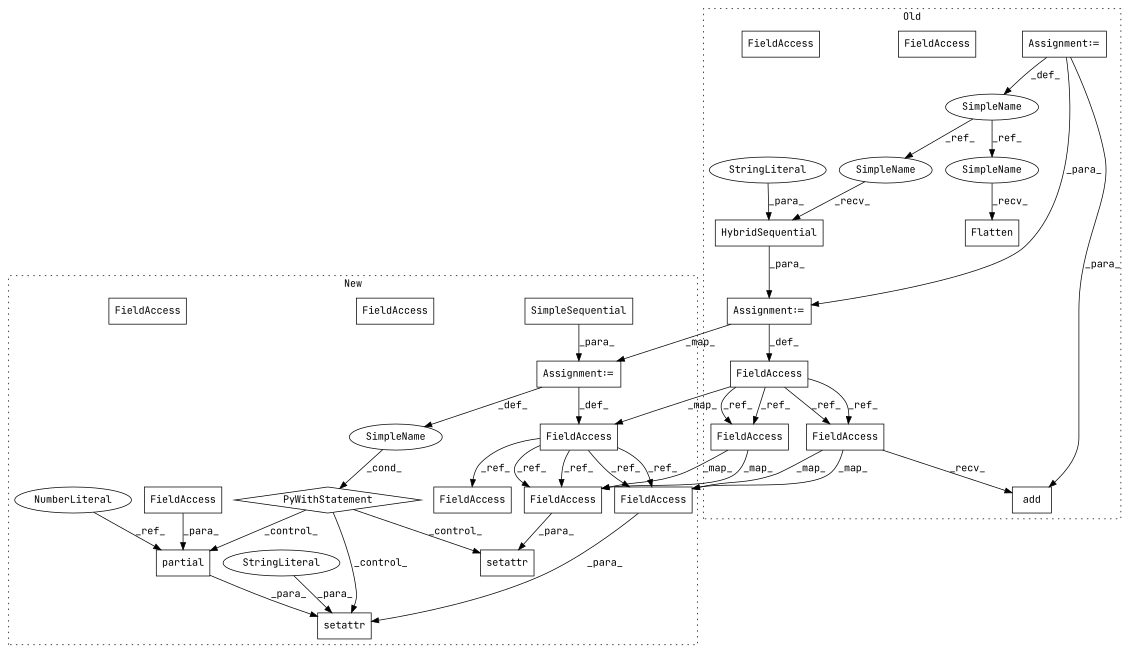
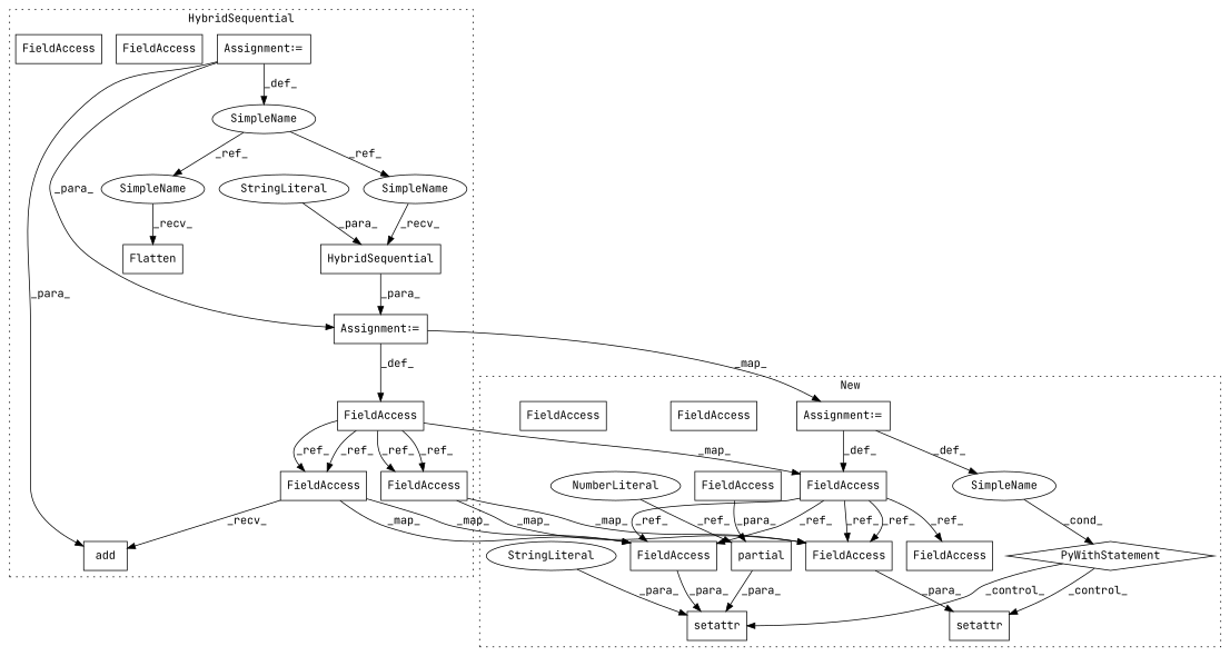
  digraph {
    fontname="JetBrains Mono"
    node [a=22 fontname="JetBrains Mono" l=13 s=1739 shape=box]
    edge [fontname="JetBrains Mono"]
    n1 [a=32 l="17,1" label=HybridSequential s="1955,1974"]
    n2 [a=42 l=2 label=SimpleName shape=ellipse]
    n3 [a=32 l=9 label=Flatten s=3106]
    n4 [label=FieldAccess s=1938]
    n5 [a=7 l=1 label="Assignment:=" s=1951]
    n6 [a=7 l=2 label="Assignment:="]
    n7 [label=FieldAccess s=2941]
    n8 [label=FieldAccess s=2799]
    n9 [a=32 l="4,1" label=add s="2955,2976"]
    n10 [a=45 l=2 label=StringLiteral s=1972 shape=ellipse]
    n11 [label=FieldAccess s=2799]
    n12 [label=FieldAccess s=2941]
    n13 [a=42 l=2 label=SimpleName s=1952 shape=ellipse]
    n14 [a=42 l=2 label=SimpleName s=3103 shape=ellipse]
-   n15 [a=32 l=18 label=SimpleSequential s=2123]
    n16 [label=FieldAccess s=2109]
    n17 [a=7 l=1 label="Assignment:=" s=2122]
    n18 [a=32 l="8,1" label=setattr s="3216,3300"]
    n19 [a=42 label=SimpleName shape=ellipse l="" s=""]
    n20 [a=104 l="10,2" label=PyWithStatement s="2149,2185" shape=diamond]
    n21 [a=32 l="8,1" label=setattr s="3000,3051"]
    n22 [label=FieldAccess s=2159]
    n23 [label=FieldAccess s=3224]
    n24 [label=FieldAccess s=3008]
    n25 [a=45 l=12 label=StringLiteral s=3238 shape=ellipse]
    n26 [a=32 l="8,1" label=partial s="3251,3299"]
    n27 [l=7 label=FieldAccess s=3259]
    n28 [a=34 l=1 label=NumberLiteral s=3298 shape=ellipse]
    n29 [label=FieldAccess s=3224]
    n30 [label=FieldAccess s=3008]
    subgraph cluster_1 {
-     label=Old
+     label=HybridSequential
      style=dotted
      n1
      n2
      n3
      n4
      n5
      n6
      n7
      n8
      n9
      n10
      n11
      n12
      n13
      n14
    }
    subgraph cluster_2 {
      label=New
      style=dotted
-     n15
      n16
      n17
      n18
      n19
      n20
      n21
      n22
      n23
      n24
      n25
      n26
      n27
      n28
      n29
      n30
    }
    n1 -> n5 [label=_para_]
    n2 -> n13 [label=_ref_]
    n2 -> n14 [label=_ref_]
    n4 -> n11 [label=_ref_]
    n4 -> n11 [label=_ref_]
    n4 -> n12 [label=_ref_]
    n4 -> n12 [label=_ref_]
    n4 -> n16 [label=_map_]
    n5 -> n4 [label=_def_]
    n5 -> n17 [label=_map_]
    n6 -> n2 [label=_def_]
    n6 -> n5 [label=_para_]
    n6 -> n9 [label=_para_]
    n10 -> n1 [label=_para_]
    n11 -> n30 [label=_map_]
    n11 -> n30 [label=_map_]
    n12 -> n9 [label=_recv_]
    n12 -> n29 [label=_map_]
    n12 -> n29 [label=_map_]
    n13 -> n1 [label=_recv_]
    n14 -> n3 [label=_recv_]
-   n15 -> n17 [label=_para_]
    n16 -> n22 [label=_ref_]
    n16 -> n29 [label=_ref_]
    n16 -> n29 [label=_ref_]
    n16 -> n30 [label=_ref_]
    n16 -> n30 [label=_ref_]
    n17 -> n16 [label=_def_]
    n17 -> n19 [label=_def_]
    n19 -> n20 [label=_cond_]
    n20 -> n18 [label=_control_]
    n20 -> n21 [label=_control_]
-   n20 -> n26 [label=_control_]
    n25 -> n18 [label=_para_]
    n26 -> n18 [label=_para_]
    n27 -> n26 [label=_para_]
    n28 -> n26 [label=_ref_]
    n29 -> n18 [label=_para_]
    n30 -> n21 [label=_para_]
  }
